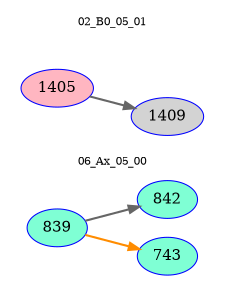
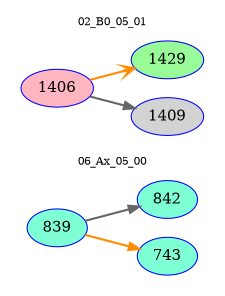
  digraph {
    rankdir=LR
    node [color=blue fillcolor=aquamarine style=filled]
    edge [arrowhead=normal color=darkorange style=bold]
    n1 [label=839]
    n2 [label=743]
    n3 [label=842]
-   n4 [fillcolor=lightpink label=1405]
+   n4 [fillcolor=lightpink label=1406]
    n5 [fillcolor=lightgrey label=1409]
+   n6 [fillcolor=palegreen label=1429]
    subgraph cluster_1 {
      color=white
      fontsize=10
      label="06_Ax_05_00"
      n1
      n2
      n3
    }
    subgraph cluster_2 {
      color=white
      fontsize=10
      label="02_B0_05_01"
      n4
      n5
+     n6
    }
    n1 -> n2
    n1 -> n3 [color=gray40]
    n4 -> n5 [color=gray40]
+   n4 -> n6 [arrowhead=vee]
  }
